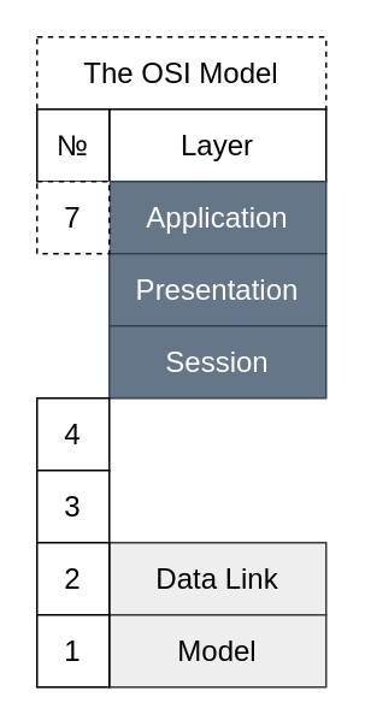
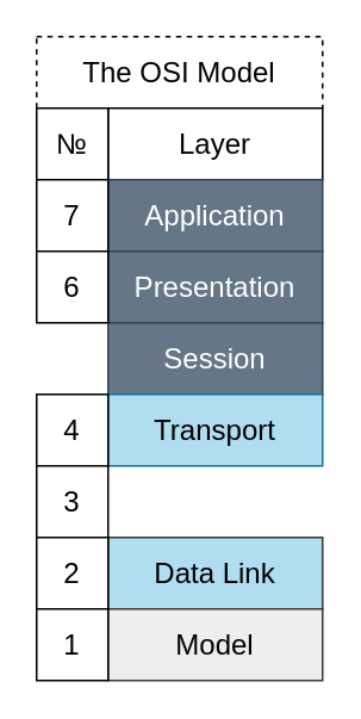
  <mxCell id="0" />
  <mxCell id="1" parent="0" />
  <mxCell id="2" value="The OSI Model" style="rounded=0;whiteSpace=wrap;html=1;fontSize=16;dashed=1;" vertex="1" parent="1"><mxGeometry x="20" y="20" width="160" height="40" as="geometry" /></mxCell>
  <mxCell id="3" value="Layer" style="rounded=0;whiteSpace=wrap;html=1;fontSize=16;" vertex="1" parent="1"><mxGeometry x="60" y="60" width="120" height="40" as="geometry" /></mxCell>
  <mxCell id="4" value="№" style="rounded=0;whiteSpace=wrap;html=1;fontSize=16;" vertex="1" parent="1"><mxGeometry x="20" y="60" width="40" height="40" as="geometry" /></mxCell>
  <mxCell id="5" value="Application" style="rounded=0;whiteSpace=wrap;html=1;fontSize=16;fillColor=#647687;fontColor=#ffffff;strokeColor=#314354;" vertex="1" parent="1"><mxGeometry x="60" y="100" width="120" height="40" as="geometry" /></mxCell>
  <mxCell id="6" value="Presentation" style="rounded=0;whiteSpace=wrap;html=1;fontSize=16;fillColor=#647687;fontColor=#ffffff;strokeColor=#314354;" vertex="1" parent="1"><mxGeometry x="60" y="140" width="120" height="40" as="geometry" /></mxCell>
  <mxCell id="7" value="Session" style="rounded=0;whiteSpace=wrap;html=1;fontSize=16;fillColor=#647687;fontColor=#ffffff;strokeColor=#314354;" vertex="1" parent="1"><mxGeometry x="60" y="180" width="120" height="40" as="geometry" /></mxCell>
- <mxCell id="9" value="Data Link" style="rounded=0;whiteSpace=wrap;html=1;fontSize=16;fillColor=#eeeeee;strokeColor=#36393d;" vertex="1" parent="1"><mxGeometry x="60" y="300" width="120" height="40" as="geometry" /></mxCell>
+ <mxCell id="8" value="Transport" style="rounded=0;whiteSpace=wrap;html=1;fontSize=16;fillColor=#b1ddf0;strokeColor=#10739e;" vertex="1" parent="1"><mxGeometry x="60" y="220" width="120" height="40" as="geometry" /></mxCell>
+ <mxCell id="9" value="Data Link" style="rounded=0;whiteSpace=wrap;html=1;fontSize=16;fillColor=#b1ddf0;strokeColor=#36393d;" vertex="1" parent="1"><mxGeometry x="60" y="300" width="120" height="40" as="geometry" /></mxCell>
  <mxCell id="10" value="Model" style="rounded=0;whiteSpace=wrap;html=1;fontSize=16;fillColor=#eeeeee;strokeColor=#36393d;" vertex="1" parent="1"><mxGeometry x="60" y="340" width="120" height="40" as="geometry" /></mxCell>
- <mxCell id="11" value="7" style="rounded=0;whiteSpace=wrap;html=1;fontSize=16;dashed=1;" vertex="1" parent="1"><mxGeometry x="20" y="100" width="40" height="40" as="geometry" /></mxCell>
+ <mxCell id="11" value="7" style="rounded=0;whiteSpace=wrap;html=1;fontSize=16;" vertex="1" parent="1"><mxGeometry x="20" y="100" width="40" height="40" as="geometry" /></mxCell>
+ <mxCell id="12" value="6" style="rounded=0;whiteSpace=wrap;html=1;fontSize=16;" vertex="1" parent="1"><mxGeometry x="20" y="140" width="40" height="40" as="geometry" /></mxCell>
  <mxCell id="13" value="4" style="rounded=0;whiteSpace=wrap;html=1;fontSize=16;" vertex="1" parent="1"><mxGeometry x="20" y="220" width="40" height="40" as="geometry" /></mxCell>
  <mxCell id="14" value="3" style="rounded=0;whiteSpace=wrap;html=1;fontSize=16;" vertex="1" parent="1"><mxGeometry x="20" y="260" width="40" height="40" as="geometry" /></mxCell>
  <mxCell id="15" value="2" style="rounded=0;whiteSpace=wrap;html=1;fontSize=16;" vertex="1" parent="1"><mxGeometry x="20" y="300" width="40" height="40" as="geometry" /></mxCell>
  <mxCell id="16" value="1" style="rounded=0;whiteSpace=wrap;html=1;fontSize=16;" vertex="1" parent="1"><mxGeometry x="20" y="340" width="40" height="40" as="geometry" /></mxCell>
